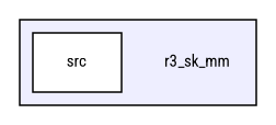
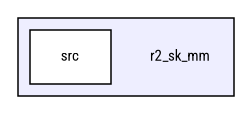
  digraph {
    compound=true
    fontname="Roboto Condensed"
    node [fontname="Roboto Condensed" fontsize=10]
-   n1 [label=r3_sk_mm shape=plaintext]
+   n1 [label=r2_sk_mm shape=plaintext]
    n2 [color=black fillcolor=white label=src shape=box style=filled]
    subgraph cluster_1 {
      bgcolor="#eeeeff"
      pencolor=black
      n1
      n2
    }
  }
